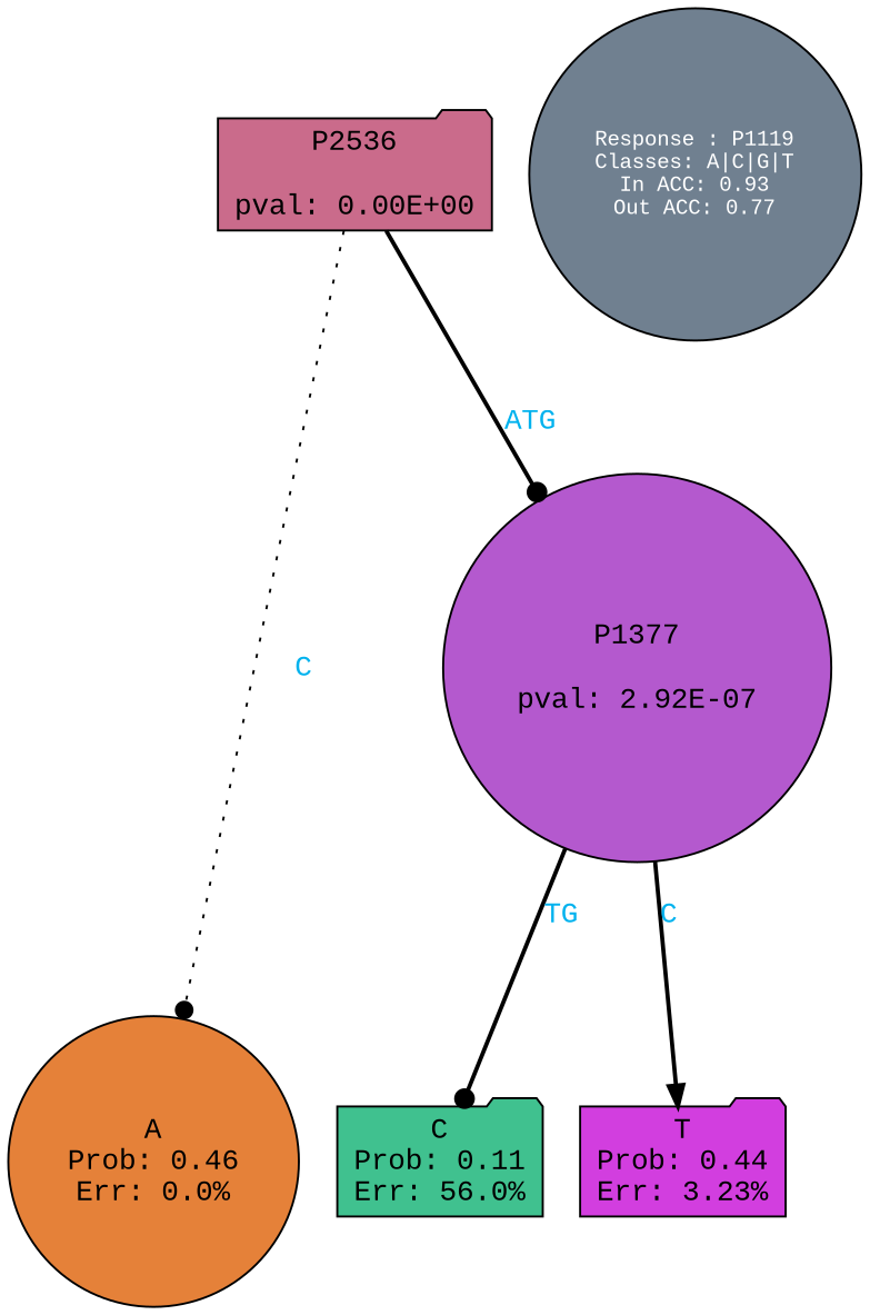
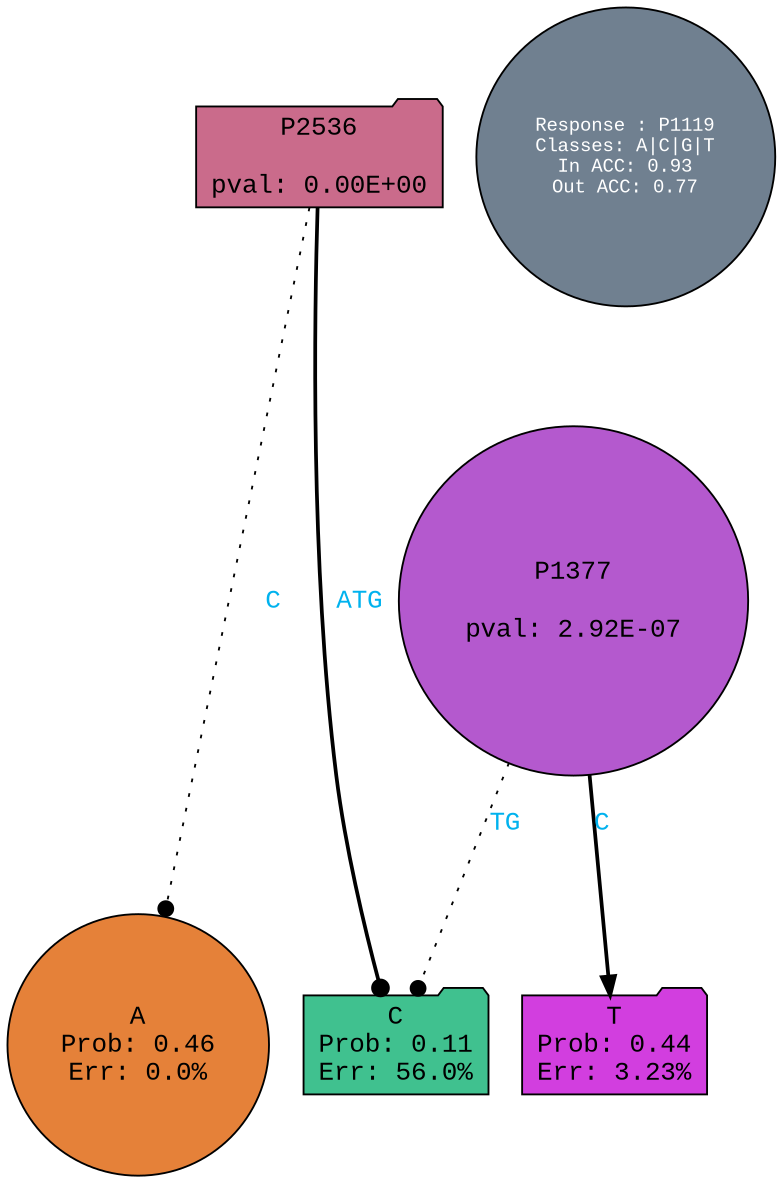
  digraph {
    fontname="Liberation Mono"
    ranksep=equally
    splines=polylines
    node [color=black fontname="Liberation Mono" shape=folder style="filled, rounded"]
    edge [arrowhead=dot fontcolor=deepskyblue2 fontname="Liberation Mono" style=dotted]
    n1 [fillcolor="#d23edf" label="T\nProb: 0.44\nErr: 3.23%"]
    n2 [fillcolor="#40c18f" label="C\nProb: 0.11\nErr: 56.0%"]
    n3 [fillcolor="#e58139" label="A\nProb: 0.46\nErr: 0.0%" shape=circle]
    n4 [align=left fillcolor=slategray fontcolor=white fontsize=10 label="Response : P1119\nClasses: A|C|G|T\nIn ACC: 0.93\nOut ACC: 0.77\n" shape=circle style=filled]
    n5 [fillcolor="#ca6b8b" label="P2536\n\npval: 0.00E+00"]
    n6 [fillcolor="#b459ce" label="P1377\n\npval: 2.92E-07" shape=circle]
    subgraph sub_1 {
      rank=same
      n1
      n2
      n3
    }
    subgraph sub_2 {
      rank=same
      n4
      n5
    }
    n5 -> n3 [label=C]
-   n5 -> n6 [label=ATG style=bold]
+   n5 -> n2 [label=ATG style=bold]
    n6 -> n1 [arrowhead=normal label=C style=bold]
-   n6 -> n2 [label=TG style=bold]
+   n6 -> n2 [label=TG]
  }
